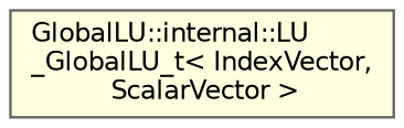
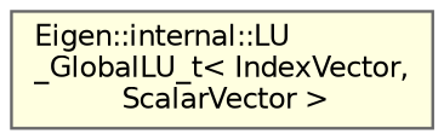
  digraph {
    rankdir=LR
-   n1 [color=grey40 fillcolor=lightyellow fontname=Helvetica fontsize=10 height=0.2 label="GlobalLU::internal::LU\l_GlobalLU_t\< IndexVector,\l ScalarVector \>" shape=box style=filled width=0.4]
+   n1 [color=grey40 fillcolor=lightyellow fontname=Helvetica fontsize=10 height=0.2 label="Eigen::internal::LU\l_GlobalLU_t\< IndexVector,\l ScalarVector \>" shape=box style=filled width=0.4]
  }
